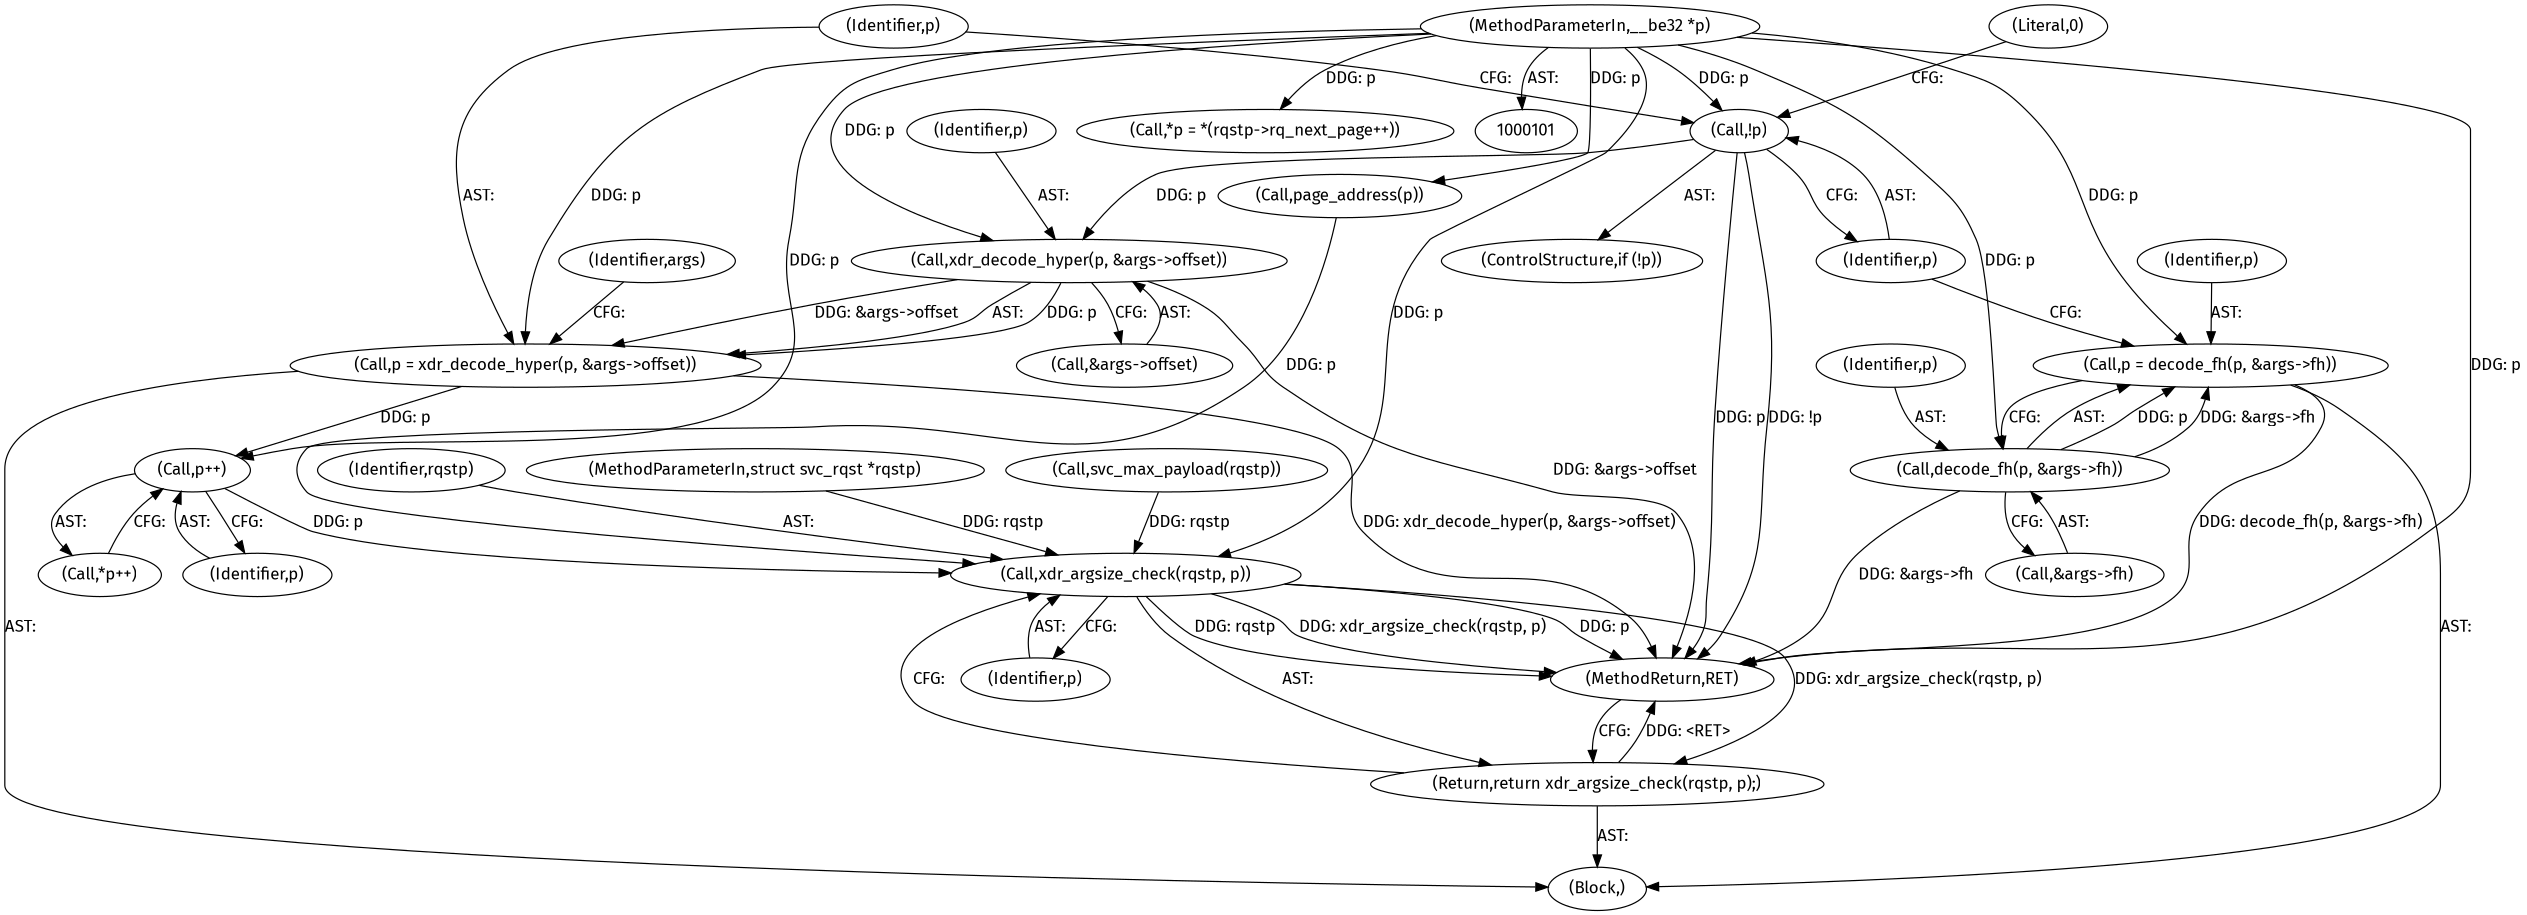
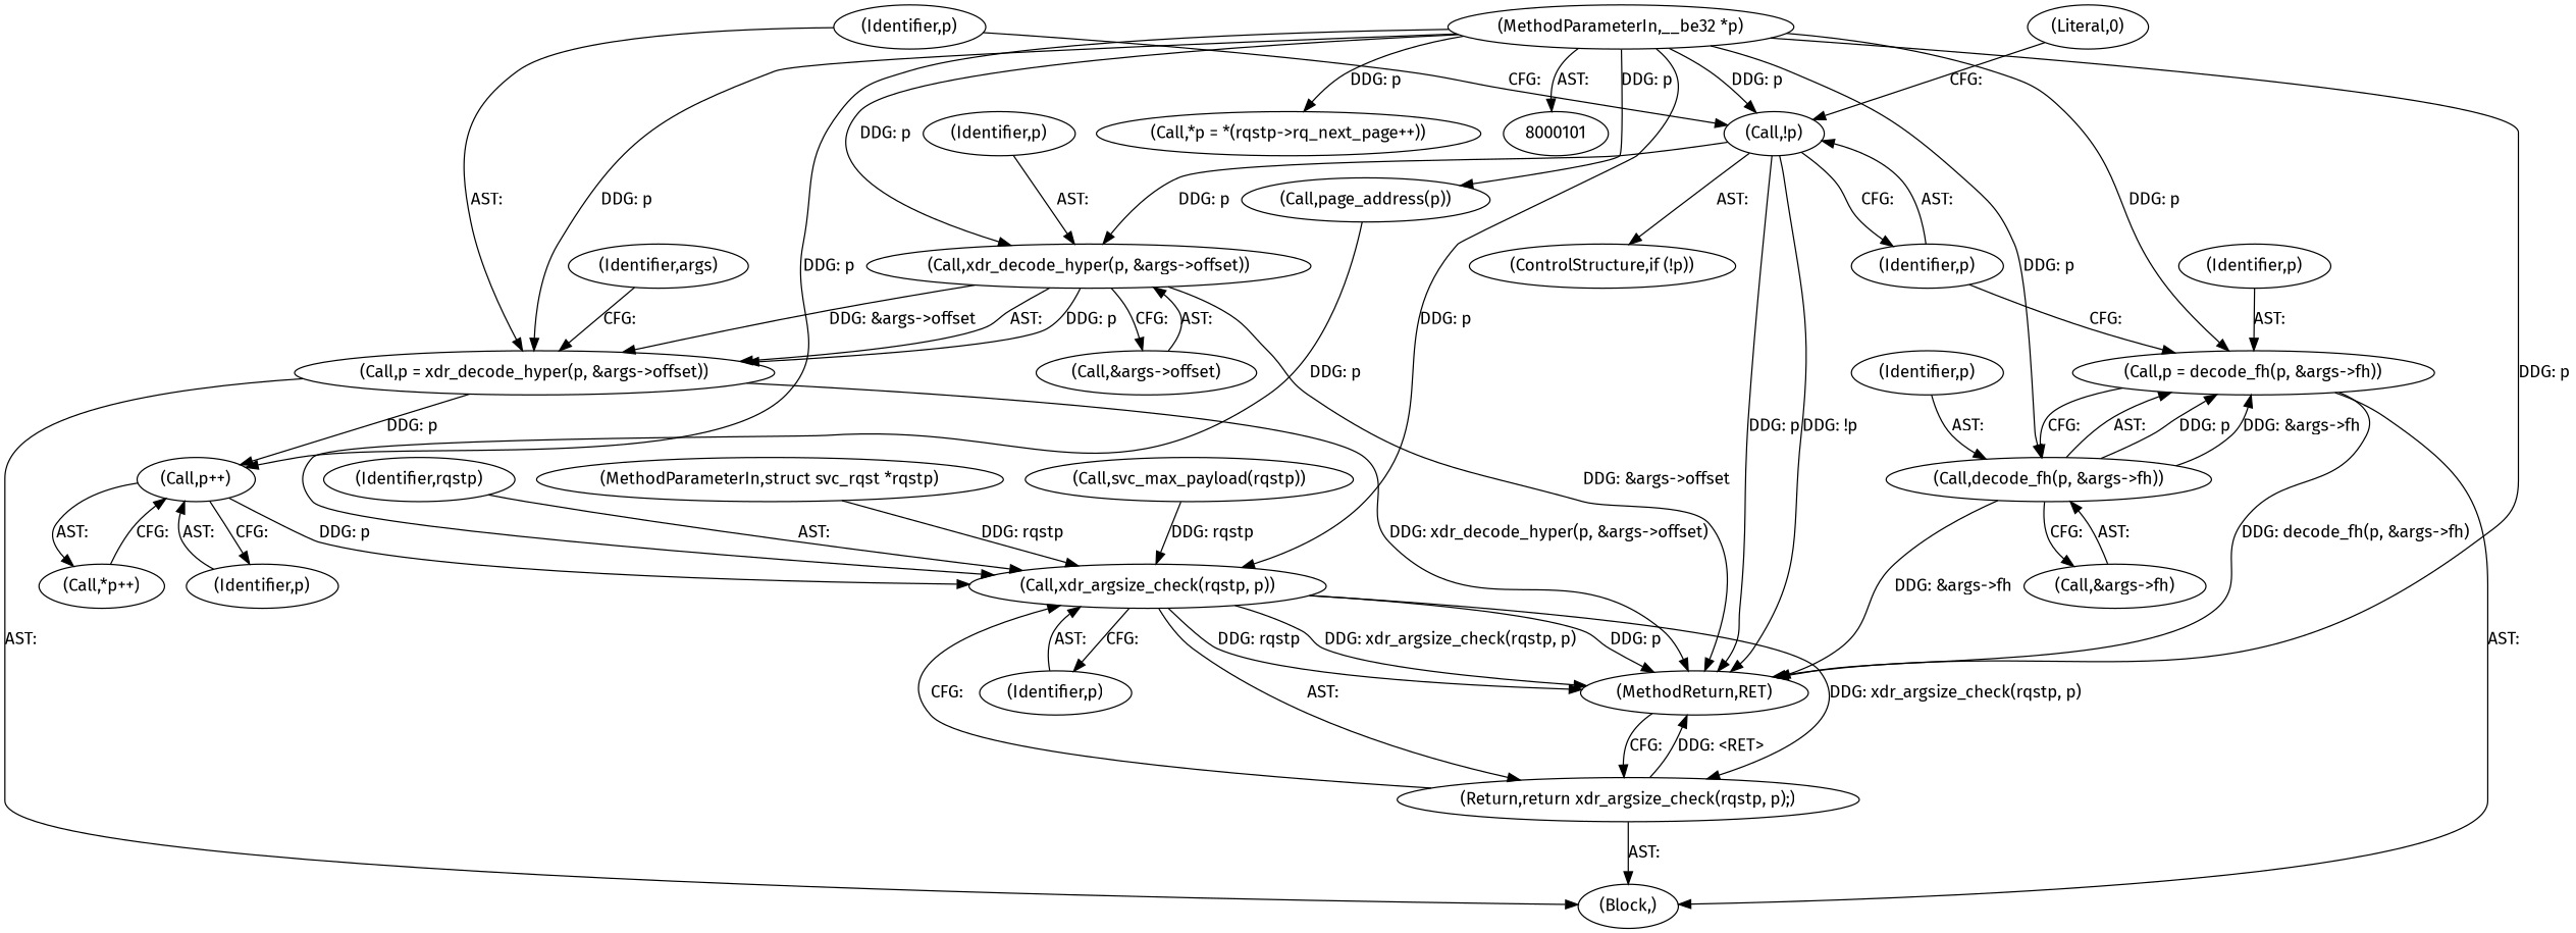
  digraph {
    fontname="Fira Sans"
    node [fontname="Fira Sans"]
    edge [fontname="Fira Sans"]
    n1 [label="(Call,p = xdr_decode_hyper(p, &args->offset))"]
    n2 [label="(Call,p++)"]
    n3 [label="(MethodReturn,RET)"]
    n4 [label="(Block,)"]
    n5 [label="(Call,xdr_decode_hyper(p, &args->offset))"]
    n6 [label="(Call,&args->offset)"]
    n7 [label="(Call,xdr_argsize_check(rqstp, p))"]
    n8 [label="(Identifier,p)"]
    n9 [label="(Call,*p++)"]
    n10 [label="(Return,return xdr_argsize_check(rqstp, p);)"]
    n11 [label="(Call,!p)"]
    n12 [label="(Identifier,p)"]
    n13 [label="(ControlStructure,if (!p))"]
    n14 [label="(Call,p = decode_fh(p, &args->fh))"]
    n15 [label="(Call,decode_fh(p, &args->fh))"]
    n16 [label="(Call,&args->fh)"]
    n17 [label="(MethodParameterIn,__be32 *p)"]
    n18 [label="(Call,page_address(p))"]
    n19 [label="(Call,*p = *(rqstp->rq_next_page++))"]
-   1000101
+   1000101 [label=8000101]
    n21 [label="(Identifier,p)"]
    n22 [label="(Literal,0)"]
    n23 [label="(Identifier,rqstp)"]
    n24 [label="(Identifier,p)"]
    n25 [label="(Identifier,args)"]
    n26 [label="(Identifier,p)"]
    n27 [label="(Identifier,p)"]
    n28 [label="(Identifier,p)"]
    n29 [label="(MethodParameterIn,struct svc_rqst *rqstp)"]
    n30 [label="(Call,svc_max_payload(rqstp))"]
    n1 -> n2 [label="DDG: p"]
    n1 -> n3 [label="DDG: xdr_decode_hyper(p, &args->offset)"]
    n1 -> n4 [label="AST: "]
    n2 -> n7 [label="DDG: p"]
    n2 -> n8 [label="CFG: "]
    n2 -> n9 [label="AST: "]
    n3 -> n10 [label="CFG: "]
    n5 -> n1 [label="AST: "]
    n5 -> n1 [label="DDG: p"]
    n5 -> n1 [label="DDG: &args->offset"]
    n5 -> n3 [label="DDG: &args->offset"]
    n5 -> n6 [label="CFG: "]
    n6 -> n5 [label="AST: "]
    n7 -> n3 [label="DDG: p"]
    n7 -> n3 [label="DDG: rqstp"]
    n7 -> n3 [label="DDG: xdr_argsize_check(rqstp, p)"]
    n7 -> n10 [label="AST: "]
    n7 -> n10 [label="DDG: xdr_argsize_check(rqstp, p)"]
    n7 -> n21 [label="CFG: "]
    n8 -> n2 [label="AST: "]
    n9 -> n2 [label="CFG: "]
    n10 -> n3 [label="DDG: <RET>"]
    n10 -> n4 [label="AST: "]
    n10 -> n7 [label="CFG: "]
    n11 -> n3 [label="DDG: p"]
    n11 -> n3 [label="DDG: !p"]
    n11 -> n5 [label="DDG: p"]
    n11 -> n12 [label="CFG: "]
    n11 -> n13 [label="AST: "]
    n12 -> n11 [label="AST: "]
    n12 -> n14 [label="CFG: "]
    n14 -> n3 [label="DDG: decode_fh(p, &args->fh)"]
    n14 -> n4 [label="AST: "]
    n14 -> n15 [label="CFG: "]
    n15 -> n3 [label="DDG: &args->fh"]
    n15 -> n14 [label="AST: "]
    n15 -> n14 [label="DDG: p"]
    n15 -> n14 [label="DDG: &args->fh"]
    n15 -> n16 [label="CFG: "]
    n16 -> n15 [label="AST: "]
    n17 -> n1 [label="DDG: p"]
    n17 -> n2 [label="DDG: p"]
    n17 -> n3 [label="DDG: p"]
    n17 -> n5 [label="DDG: p"]
    n17 -> n7 [label="DDG: p"]
    n17 -> n11 [label="DDG: p"]
    n17 -> n14 [label="DDG: p"]
    n17 -> n15 [label="DDG: p"]
    n17 -> n18 [label="DDG: p"]
    n17 -> n19 [label="DDG: p"]
    n17 -> 1000101 [label="AST: "]
    n18 -> n7 [label="DDG: p"]
    n21 -> n7 [label="AST: "]
    n22 -> n11 [label="CFG: "]
    n23 -> n7 [label="AST: "]
    n24 -> n1 [label="AST: "]
    n24 -> n11 [label="CFG: "]
    n25 -> n1 [label="CFG: "]
    n26 -> n14 [label="AST: "]
    n27 -> n5 [label="AST: "]
    n28 -> n15 [label="AST: "]
    n29 -> n7 [label="DDG: rqstp"]
    n30 -> n7 [label="DDG: rqstp"]
  }
